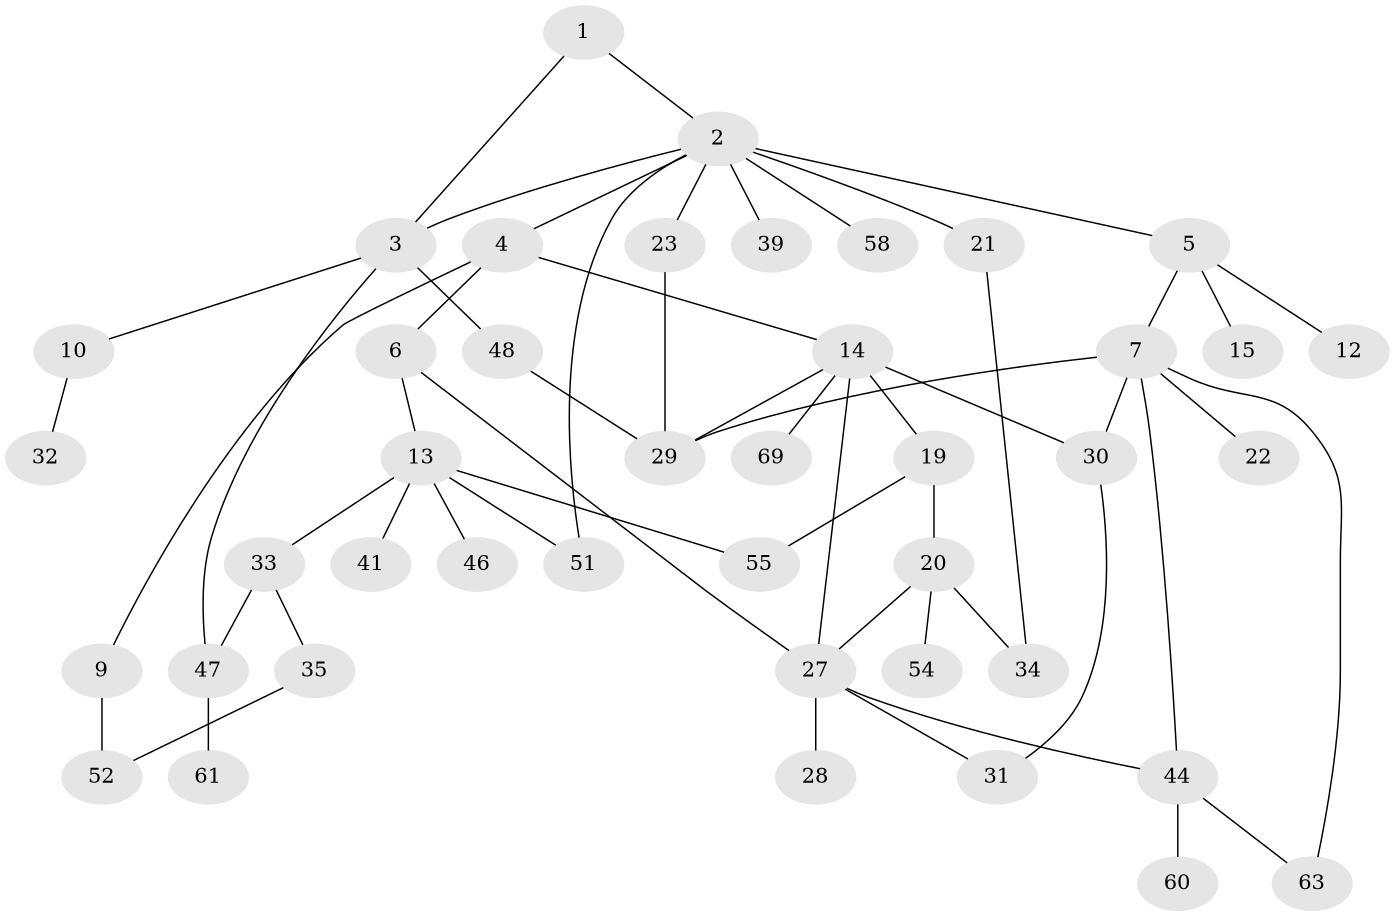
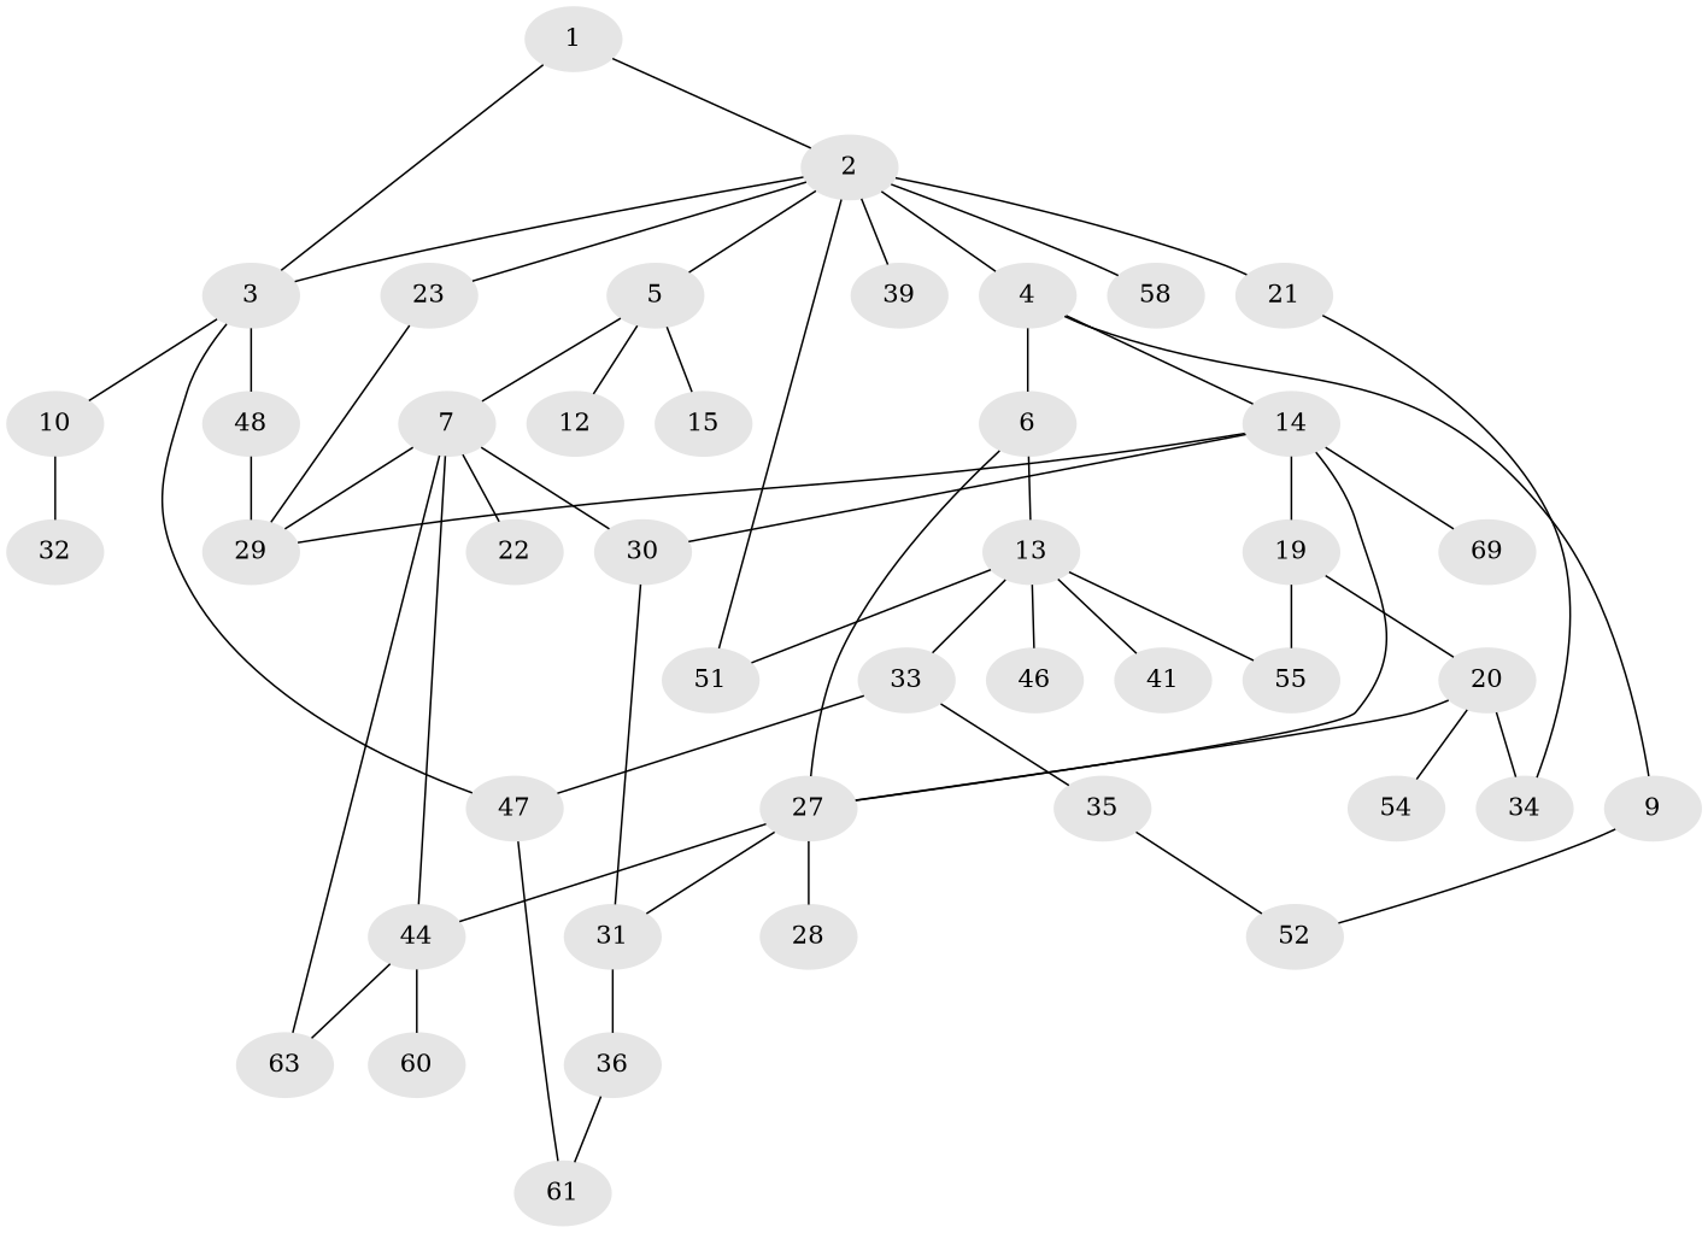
  graph {
    node [color=gray90 style=filled]
    1 [super="+64"]
    2 [super="+45"]
    3 [super="+8"]
    4 [super="+67"]
    5 [super="+42"]
    21 [super="+24"]
    23 [super="+25"]
    39
    51 [super="+66"]
    58
    10
    n12 [label=48]
    47 [super="+57"]
    6 [super="+59"]
    9 [super="+11"]
    14 [super="+43"]
    7 [super="+17"]
    12
    15 [super="+56"]
    34 [super="+70"]
    29 [super="+40"]
    32 [super="+50"]
    61
    13 [super="+16"]
    27 [super="+71"]
    52 [super="+53"]
    30
    19 [super="+62"]
    69
    22
    44 [super="+49"]
    63 [super="+65"]
    33 [super="+37"]
    41
    46
    55
    20 [super="+26"]
    54
    28 [super="+48"]
    31 [super="+38"]
    60
    35
+   36 [super="+68"]
    1 -- 2
    1 -- 3
    2 -- 3
    2 -- 4
    2 -- 5
    2 -- 21 [weight=2]
    2 -- 23
    2 -- 39
    2 -- 51
    2 -- 58
    3 -- 10
    3 -- n12
    3 -- 47
    4 -- 6
    4 -- 9
    4 -- 14
    5 -- 7
    5 -- 12
    5 -- 15
    21 -- 34
    23 -- 29
    10 -- 32
    n12 -- 29
    47 -- 61
    6 -- 13
    6 -- 27
    9 -- 52
    14 -- 29
    14 -- 27
    14 -- 30
    14 -- 19 [weight=2]
    14 -- 69
    7 -- 29
    7 -- 30
    7 -- 22
    7 -- 44
    7 -- 63
    13 -- 51
    13 -- 33
    13 -- 41
    13 -- 46
    13 -- 55
    27 -- 44
    27 -- 28
    27 -- 31
    30 -- 31
    19 -- 55
    19 -- 20
    44 -- 63
    44 -- 60
    33 -- 47
    33 -- 35
    20 -- 34
    20 -- 27
    20 -- 54
+   31 -- 36 [weight=2]
    35 -- 52
+   36 -- 61
  }
